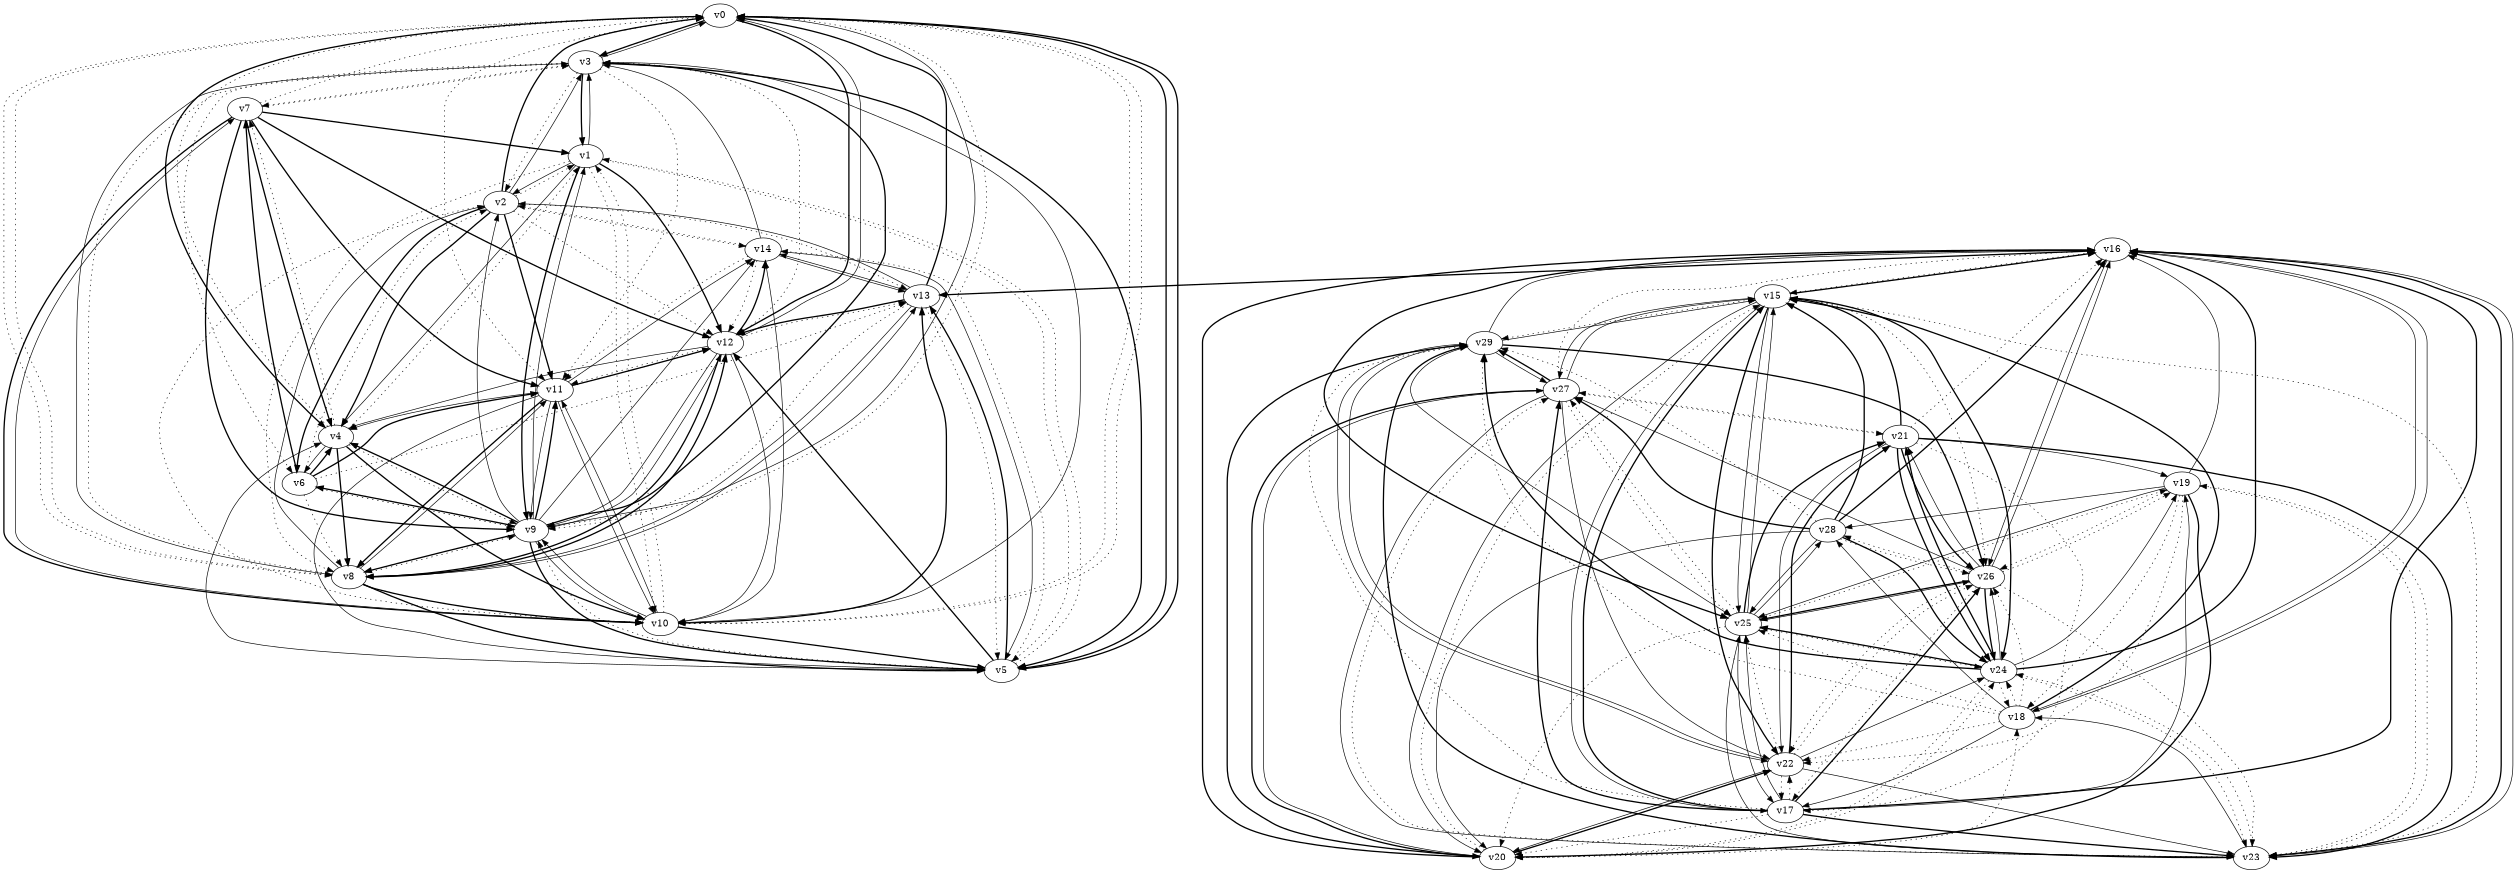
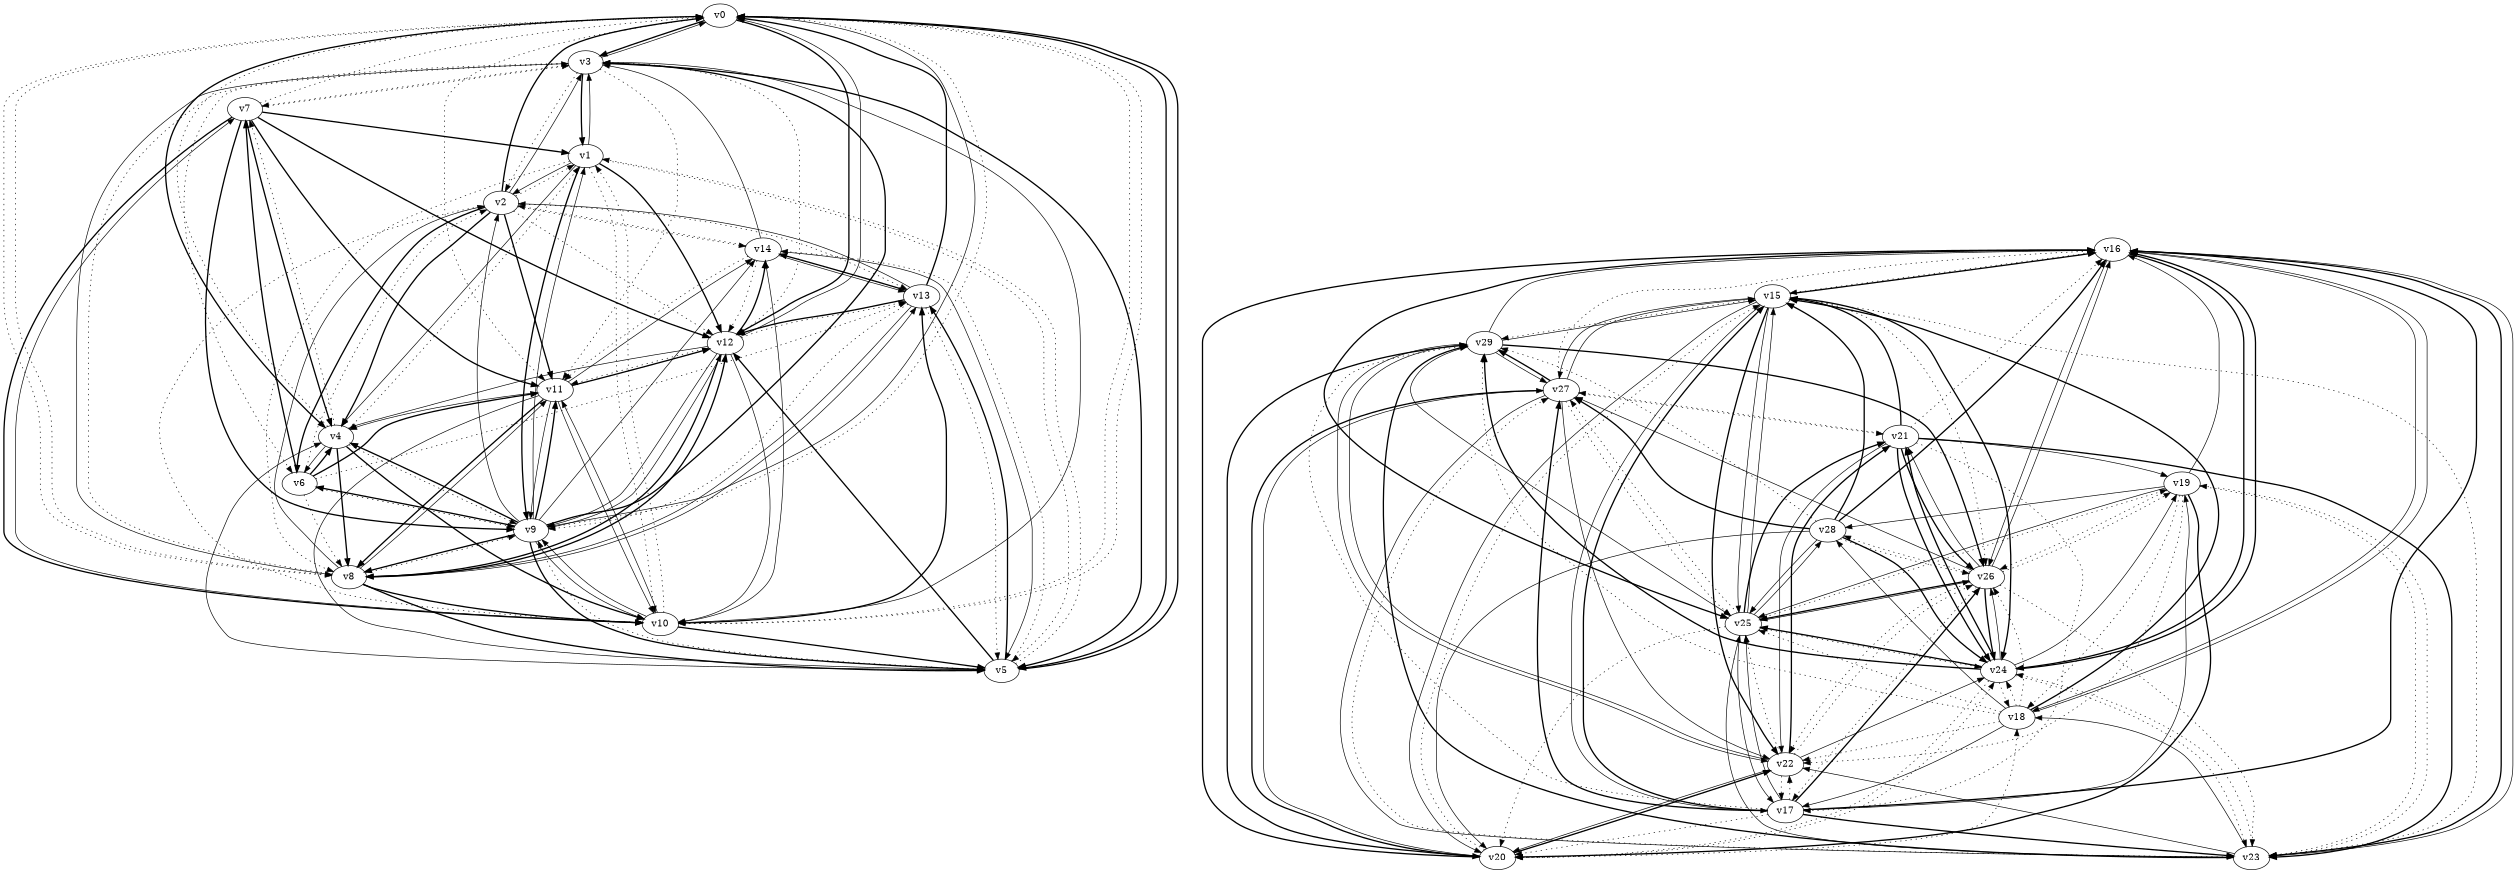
  digraph {
    node [player=1 priority=1]
    edge [style=dotted]
    v0 [player=0]
    v3 [priority=0]
    v4 [player=0 priority=0]
    v5 [priority=0]
    v8
    v9
    v10 [player=0]
    v11 [player=0 priority=0]
    v12 [priority=0]
    v1 [player=0 priority=0]
    v2 [priority=0]
    v6 [player=0]
    v7 [player=0]
    v13 [player=0]
    v14
    v16 [priority=0]
    v15
    v17
    v20 [priority=0]
    v22 [player=0]
    v23 [player=0]
    v24 [player=0 priority=0]
    v25 [player=0]
    v26 [priority=0]
    v27 [player=0]
    v29 [priority=0]
    v18
    v19 [priority=0]
    v21 [player=0 priority=0]
    v28 [priority=0]
    v0 -> v3 [style=bold]
    v0 -> v4 [style=bold]
    v0 -> v5 [style=bold]
    v0 -> v8
    v0 -> v9 [style=solid]
    v0 -> v10
    v0 -> v11
    v0 -> v12 [style=bold]
    v3 -> v0 [style=solid]
    v3 -> v5 [style=bold]
    v3 -> v8 [style=solid]
    v3 -> v10 [style=solid]
    v3 -> v11
    v3 -> v1 [style=bold]
    v3 -> v2
    v3 -> v6
    v3 -> v7
    v4 -> v0
    v4 -> v8 [style=bold]
    v4 -> v9
    v4 -> v10 [style=bold]
    v4 -> v1
    v4 -> v6 [style=solid]
    v4 -> v7
    v5 -> v0 [style=bold]
    v5 -> v4 [style=solid]
    v5 -> v9
    v5 -> v12 [style=bold]
    v5 -> v1
    v5 -> v13 [style=bold]
    v5 -> v14
    v8 -> v0
    v8 -> v3
    v8 -> v5 [style=bold]
    v8 -> v9
    v8 -> v10 [style=bold]
    v8 -> v11 [style=solid]
    v8 -> v12 [style=bold]
    v8 -> v2 [style=solid]
    v8 -> v13 [style=solid]
    v9 -> v0
    v9 -> v3 [style=bold]
    v9 -> v4 [style=bold]
    v9 -> v5 [style=bold]
    v9 -> v8 [style=bold]
    v9 -> v10 [style=solid]
    v9 -> v11 [style=bold]
    v9 -> v12 [style=solid]
    v9 -> v1 [style=solid]
    v9 -> v2 [style=solid]
    v9 -> v6 [style=bold]
    v9 -> v14 [style=solid]
    v10 -> v0
    v10 -> v5 [style=bold]
    v10 -> v9 [style=solid]
    v10 -> v11 [style=solid]
    v10 -> v1
    v10 -> v7 [style=solid]
    v10 -> v13 [style=bold]
    v10 -> v14 [style=solid]
    v11 -> v4 [style=solid]
    v11 -> v5 [style=solid]
    v11 -> v8 [style=bold]
    v11 -> v9 [style=solid]
    v11 -> v10 [style=solid]
    v11 -> v12 [style=bold]
    v11 -> v14 [style=solid]
    v12 -> v0 [style=solid]
    v12 -> v3
    v12 -> v4 [style=solid]
    v12 -> v8 [style=bold]
    v12 -> v9 [style=solid]
    v12 -> v10 [style=solid]
    v12 -> v11
    v12 -> v13
    v12 -> v14 [style=bold]
    v1 -> v3 [style=solid]
    v1 -> v4 [style=solid]
    v1 -> v5
    v1 -> v8
    v1 -> v9 [style=bold]
    v1 -> v10
    v1 -> v12 [style=bold]
    v1 -> v2 [style=solid]
    v2 -> v0 [style=bold]
    v2 -> v3 [style=solid]
    v2 -> v4 [style=bold]
    v2 -> v10
    v2 -> v11 [style=bold]
    v2 -> v12
    v2 -> v1
    v2 -> v6 [style=bold]
    v2 -> v13
    v2 -> v14
    v6 -> v4 [style=bold]
    v6 -> v8
    v6 -> v9
    v6 -> v11 [style=bold]
    v6 -> v2
    v6 -> v7 [style=bold]
    v6 -> v13
    v7 -> v0
    v7 -> v3
    v7 -> v4 [style=bold]
    v7 -> v9 [style=bold]
    v7 -> v10 [style=bold]
    v7 -> v11 [style=bold]
    v7 -> v12 [style=bold]
    v7 -> v1 [style=bold]
    v13 -> v0 [style=bold]
    v13 -> v5
    v13 -> v8 [style=solid]
    v13 -> v9
    v13 -> v12 [style=bold]
    v13 -> v2 [style=solid]
-   v13 -> v14 [style=solid]
+   v13 -> v14 [style=bold]
    v14 -> v3 [style=solid]
    v14 -> v5 [style=solid]
    v14 -> v11
    v14 -> v12
    v14 -> v2
    v14 -> v13 [style=solid]
    v16 -> v15
    v16 -> v23 [style=bold]
-   v16 -> v13 [style=bold]
+   v16 -> v24 [style=bold]
    v16 -> v25 [style=bold]
    v16 -> v26 [style=solid]
    v16 -> v18 [style=solid]
    v15 -> v16 [style=bold]
    v15 -> v17 [style=solid]
    v15 -> v20 [style=solid]
    v15 -> v22 [style=bold]
    v15 -> v23
    v15 -> v24 [style=bold]
    v15 -> v25 [style=solid]
    v15 -> v26
    v15 -> v27 [style=solid]
    v15 -> v29
    v17 -> v16 [style=bold]
    v17 -> v15 [style=bold]
    v17 -> v20
    v17 -> v22
    v17 -> v23 [style=bold]
    v17 -> v25 [style=solid]
    v17 -> v26 [style=bold]
    v17 -> v27 [style=bold]
    v17 -> v29
    v17 -> v19 [style=solid]
    v20 -> v16 [style=bold]
    v20 -> v15
    v20 -> v22 [style=bold]
    v20 -> v24
    v20 -> v27 [style=solid]
    v20 -> v29 [style=bold]
    v20 -> v18
    v22 -> v17
    v22 -> v20 [style=solid]
    v22 -> v24 [style=solid]
    v22 -> v25
    v22 -> v26
    v22 -> v29 [style=solid]
    v22 -> v21 [style=bold]
    v23 -> v16 [style=solid]
-   v22 -> v23 [style=solid]
+   v23 -> v22 [style=solid]
    v23 -> v24
    v23 -> v25 [style=solid]
    v23 -> v27
    v23 -> v29 [style=bold]
    v23 -> v18 [style=solid]
    v23 -> v19
    v24 -> v16 [style=bold]
    v24 -> v20
    v24 -> v23
    v24 -> v25 [style=bold]
    v24 -> v26 [style=solid]
    v24 -> v29 [style=bold]
    v24 -> v18
    v24 -> v19 [style=solid]
    v24 -> v21 [style=bold]
    v25 -> v15 [style=solid]
    v25 -> v17 [style=solid]
    v25 -> v20
    v25 -> v24
    v25 -> v26 [style=solid]
    v25 -> v27
    v25 -> v19
    v25 -> v21 [style=bold]
    v25 -> v28 [style=solid]
    v26 -> v16 [style=solid]
    v26 -> v17
    v26 -> v22
    v26 -> v23
    v26 -> v24 [style=bold]
    v26 -> v25 [style=bold]
    v26 -> v27 [style=solid]
    v26 -> v19
    v26 -> v21 [style=solid]
    v26 -> v28
    v27 -> v16
    v27 -> v15 [style=solid]
    v27 -> v20 [style=bold]
    v27 -> v22 [style=solid]
    v27 -> v23 [style=solid]
    v27 -> v25
    v27 -> v29 [style=bold]
    v27 -> v21
    v29 -> v16 [style=solid]
    v29 -> v15 [style=solid]
    v29 -> v22 [style=solid]
    v29 -> v25 [style=solid]
    v29 -> v26 [style=bold]
    v29 -> v27 [style=solid]
    v18 -> v16 [style=solid]
    v18 -> v15 [style=bold]
    v18 -> v17 [style=solid]
    v18 -> v22
    v18 -> v24
    v18 -> v25
    v18 -> v26
    v18 -> v29
    v18 -> v28 [style=solid]
    v19 -> v16 [style=solid]
    v19 -> v20 [style=bold]
    v19 -> v22
    v19 -> v23
    v19 -> v25 [style=solid]
    v19 -> v26
    v19 -> v18
    v19 -> v28 [style=solid]
    v21 -> v16
    v21 -> v15 [style=bold]
    v21 -> v17
    v21 -> v22 [style=solid]
    v21 -> v23 [style=bold]
    v21 -> v24 [style=bold]
    v21 -> v26 [style=bold]
    v21 -> v27
    v21 -> v19 [style=solid]
    v28 -> v16 [style=bold]
    v28 -> v15 [style=bold]
    v28 -> v20 [style=solid]
    v28 -> v24 [style=bold]
    v28 -> v25 [style=solid]
    v28 -> v26
    v28 -> v27 [style=bold]
    v28 -> v29
  }
